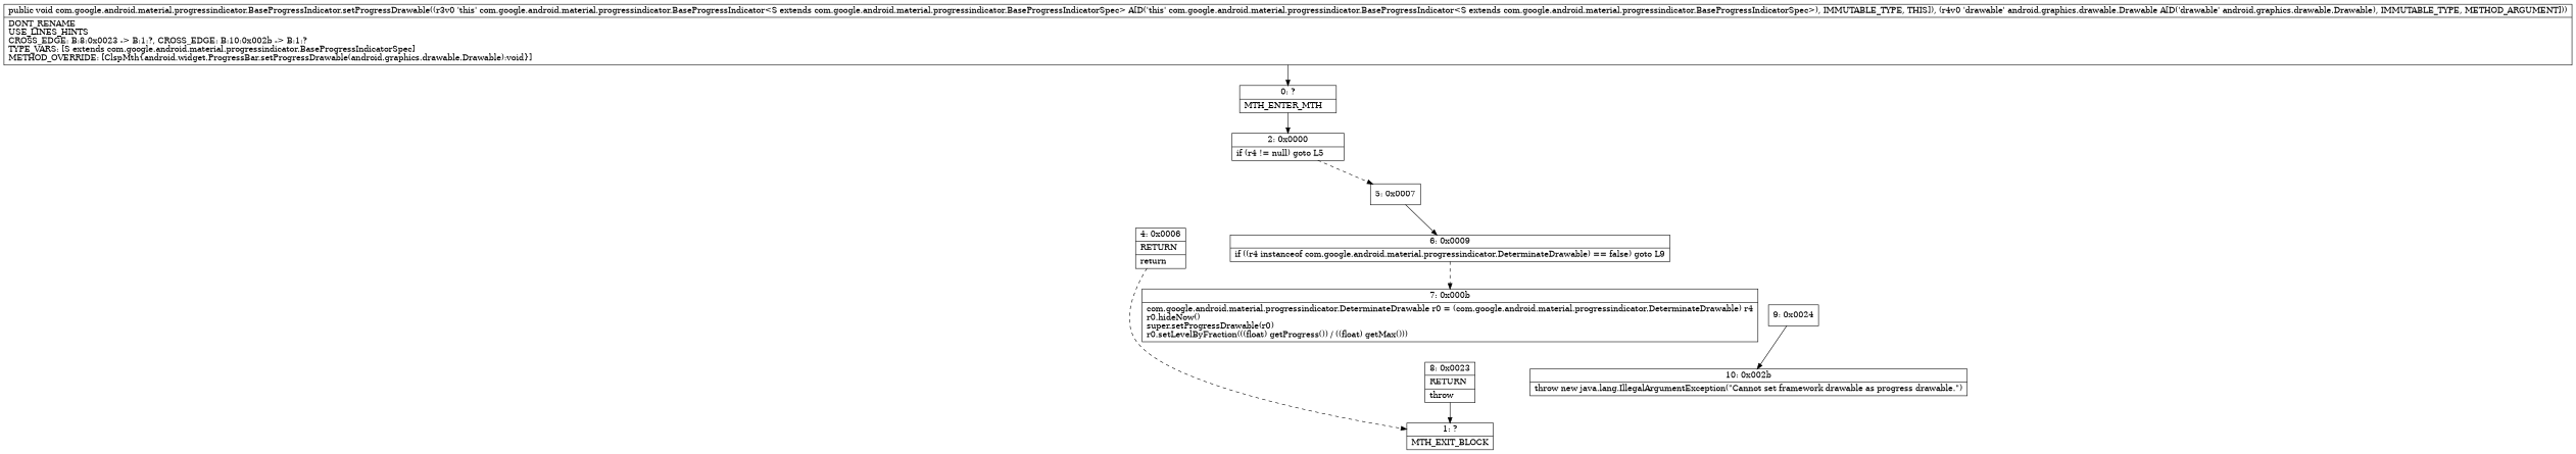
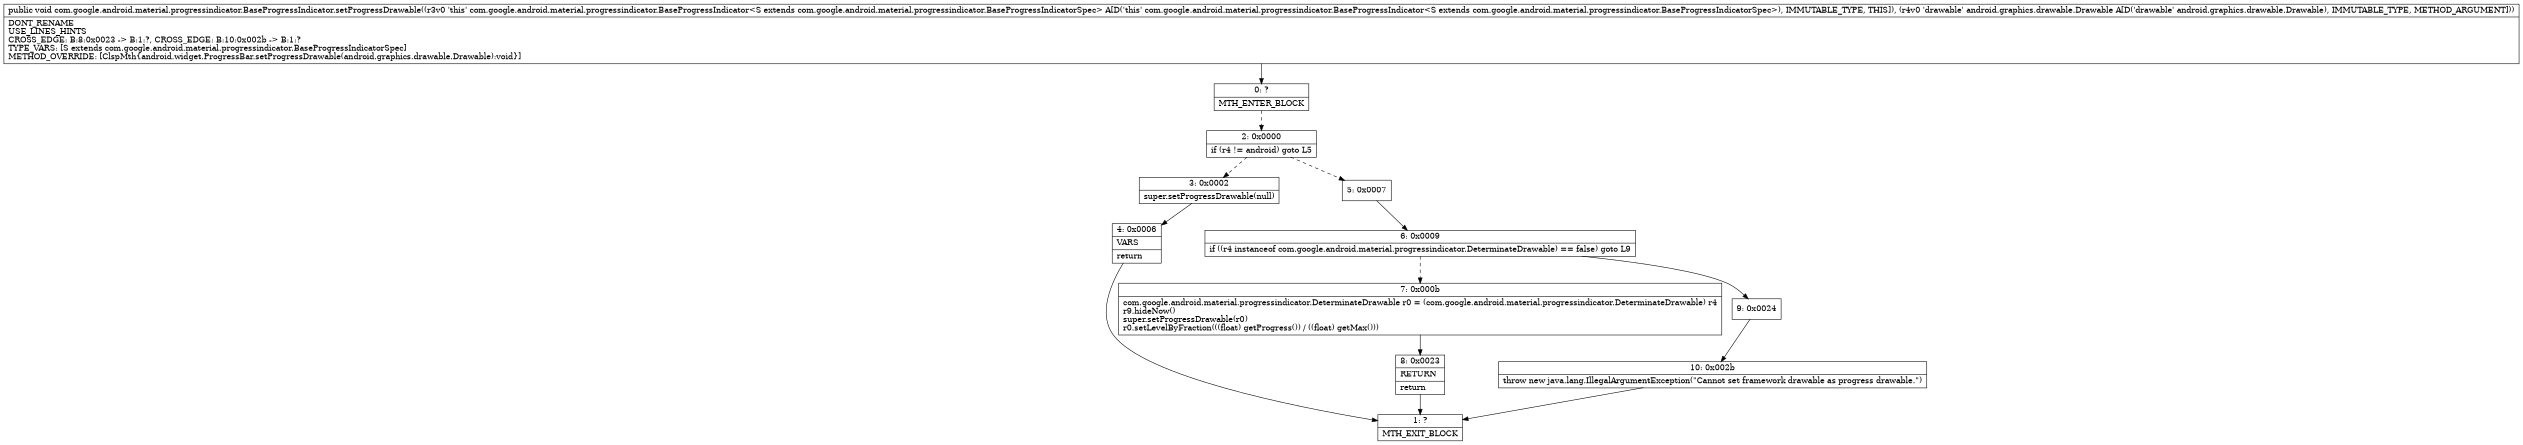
  digraph {
    node [shape=record]
-   n1 [label="{0\:\ ?|MTH_ENTER_MTH\l}"]
-   n2 [label="{2\:\ 0x0000|if (r4 != null) goto L5\l}"]
+   n1 [label="{0\:\ ?|MTH_ENTER_BLOCK\l}"]
+   n2 [label="{2\:\ 0x0000|if (r4 != android) goto L5\l}"]
+   n3 [label="{3\:\ 0x0002|super.setProgressDrawable(null)\l}"]
    n4 [label="{5\:\ 0x0007}"]
-   n5 [label="{4\:\ 0x0006|RETURN\l|return\l}"]
+   n5 [label="{4\:\ 0x0006|VARS\l|return\l}"]
    n6 [label="{6\:\ 0x0009|if ((r4 instanceof com.google.android.material.progressindicator.DeterminateDrawable) == false) goto L9\l}"]
    n7 [label="{1\:\ ?|MTH_EXIT_BLOCK\l}"]
-   n8 [label="{7\:\ 0x000b|com.google.android.material.progressindicator.DeterminateDrawable r0 = (com.google.android.material.progressindicator.DeterminateDrawable) r4\lr0.hideNow()\lsuper.setProgressDrawable(r0)\lr0.setLevelByFraction(((float) getProgress()) \/ ((float) getMax()))\l}"]
+   n8 [label="{7\:\ 0x000b|com.google.android.material.progressindicator.DeterminateDrawable r0 = (com.google.android.material.progressindicator.DeterminateDrawable) r4\lr9.hideNow()\lsuper.setProgressDrawable(r0)\lr0.setLevelByFraction(((float) getProgress()) \/ ((float) getMax()))\l}"]
    n9 [label="{9\:\ 0x0024}"]
-   n10 [label="{8\:\ 0x0023|RETURN\l|throw\l}"]
+   n10 [label="{8\:\ 0x0023|RETURN\l|return\l}"]
    n11 [label="{10\:\ 0x002b|throw new java.lang.IllegalArgumentException(\"Cannot set framework drawable as progress drawable.\")\l}"]
    n12 [label="{public void com.google.android.material.progressindicator.BaseProgressIndicator.setProgressDrawable((r3v0 'this' com.google.android.material.progressindicator.BaseProgressIndicator\<S extends com.google.android.material.progressindicator.BaseProgressIndicatorSpec\> A[D('this' com.google.android.material.progressindicator.BaseProgressIndicator\<S extends com.google.android.material.progressindicator.BaseProgressIndicatorSpec\>), IMMUTABLE_TYPE, THIS]), (r4v0 'drawable' android.graphics.drawable.Drawable A[D('drawable' android.graphics.drawable.Drawable), IMMUTABLE_TYPE, METHOD_ARGUMENT]))  | DONT_RENAME\lUSE_LINES_HINTS\lCROSS_EDGE: B:8:0x0023 \-\> B:1:?, CROSS_EDGE: B:10:0x002b \-\> B:1:?\lTYPE_VARS: [S extends com.google.android.material.progressindicator.BaseProgressIndicatorSpec]\lMETHOD_OVERRIDE: [ClspMth\{android.widget.ProgressBar.setProgressDrawable(android.graphics.drawable.Drawable):void\}]\l}"]
-   n1 -> n2
+   n1 -> n2 [style=dashed]
+   n2 -> n3 [style=dashed]
    n2 -> n4 [style=dashed]
+   n3 -> n5
    n4 -> n6
-   n5 -> n7 [style=dashed]
+   n5 -> n7
    n6 -> n8 [style=dashed]
+   n6 -> n9
+   n8 -> n10
    n9 -> n11
    n10 -> n7
+   n11 -> n7
    n12 -> n1
  }
